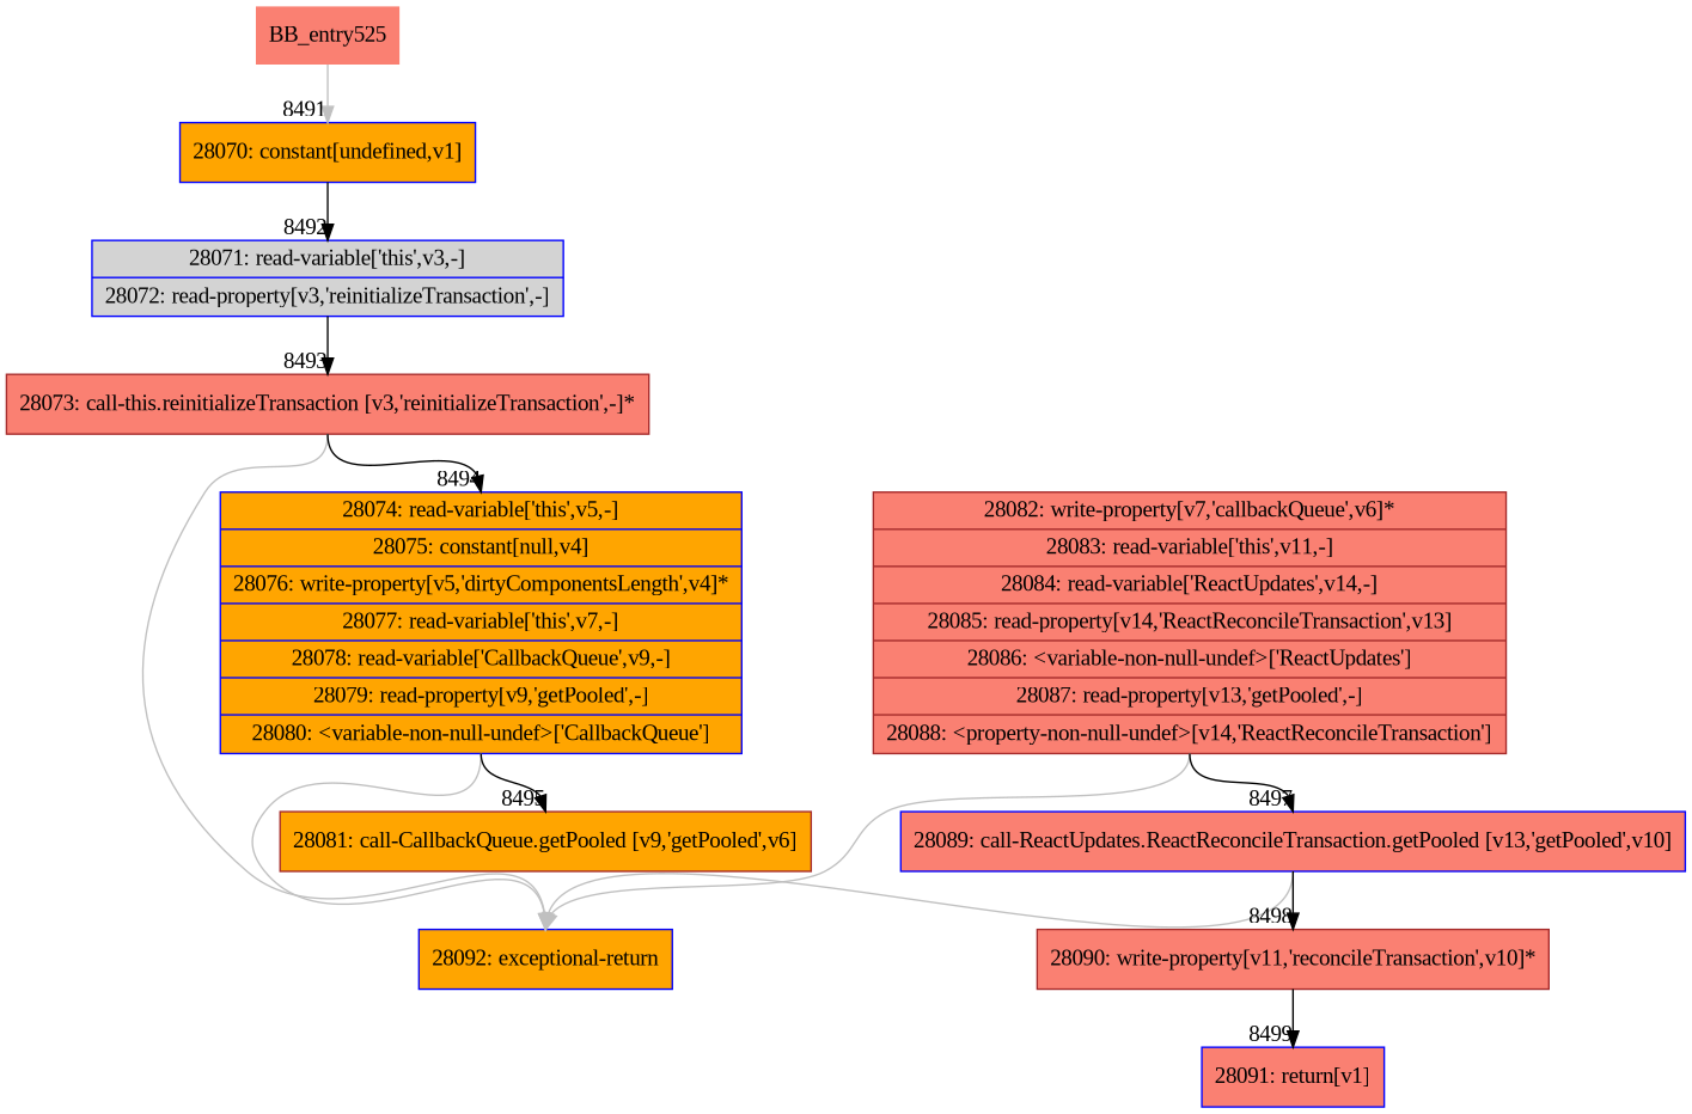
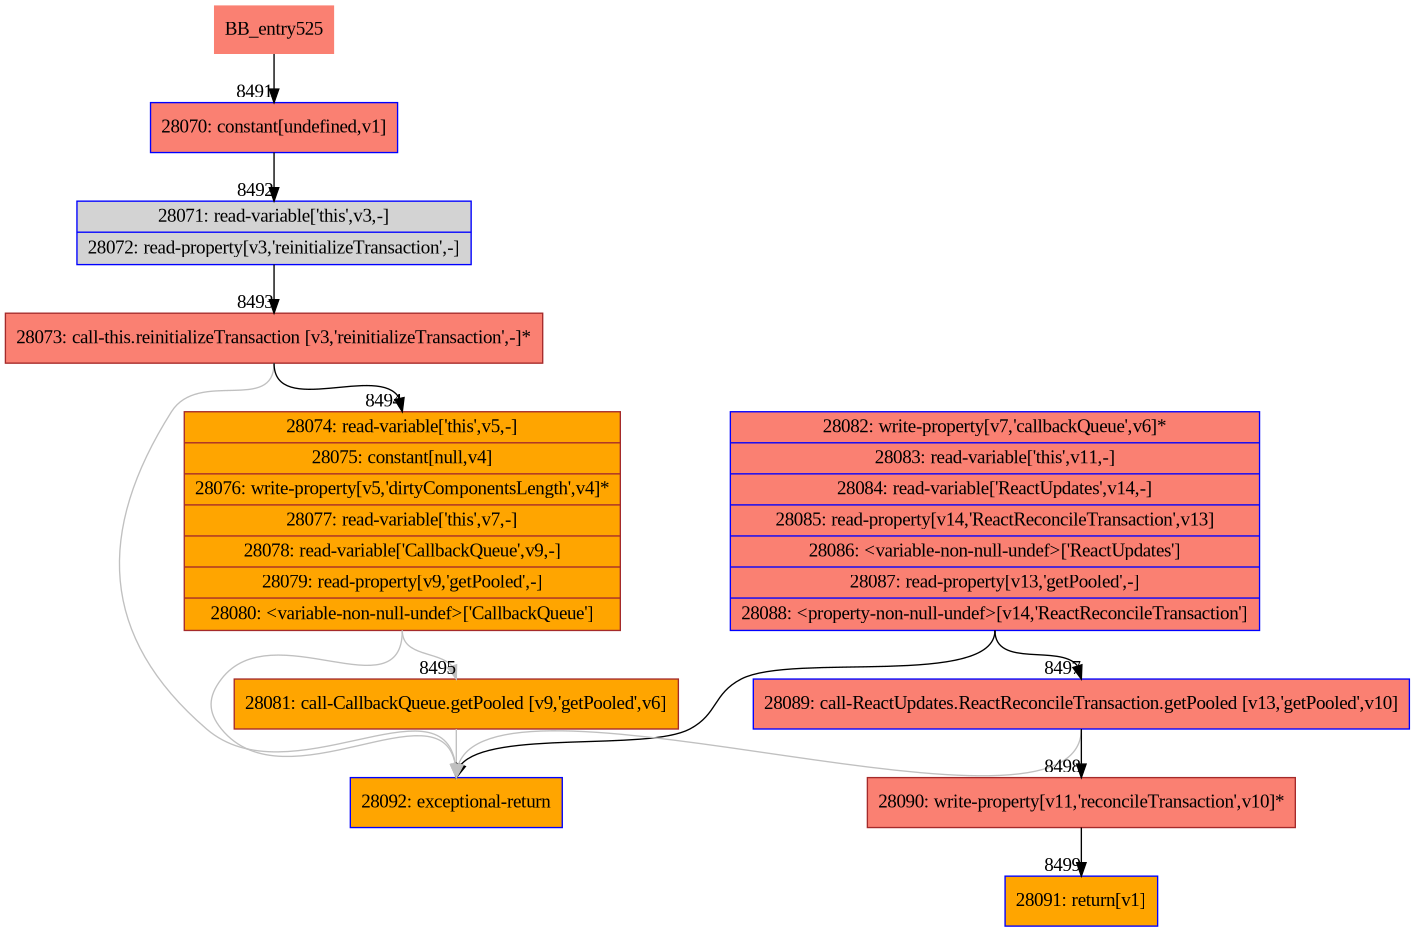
  digraph {
    fontname="Liberation Serif"
    rankdir=TD
    node [color=blue fillcolor=salmon fontname="Liberation Serif" shape=record style=filled]
    edge [fontname="Liberation Serif" headport=n tailport=s]
    n1 [label=BB_entry525 shape=none]
-   n2 [fillcolor=orange label="{28070: constant[undefined,v1]}"]
+   n2 [label="{28070: constant[undefined,v1]}"]
    n3 [fillcolor=lightgrey label="{28071: read-variable['this',v3,-]|28072: read-property[v3,'reinitializeTransaction',-]}"]
    n4 [color=brown label="{28073: call-this.reinitializeTransaction [v3,'reinitializeTransaction',-]*}"]
    n5 [fillcolor=orange label="{28092: exceptional-return}"]
-   n6 [fillcolor=orange label="{28074: read-variable['this',v5,-]|28075: constant[null,v4]|28076: write-property[v5,'dirtyComponentsLength',v4]*|28077: read-variable['this',v7,-]|28078: read-variable['CallbackQueue',v9,-]|28079: read-property[v9,'getPooled',-]|28080: \<variable-non-null-undef\>['CallbackQueue']}"]
+   n6 [color=brown fillcolor=orange label="{28074: read-variable['this',v5,-]|28075: constant[null,v4]|28076: write-property[v5,'dirtyComponentsLength',v4]*|28077: read-variable['this',v7,-]|28078: read-variable['CallbackQueue',v9,-]|28079: read-property[v9,'getPooled',-]|28080: \<variable-non-null-undef\>['CallbackQueue']}"]
    n7 [color=brown fillcolor=orange label="{28081: call-CallbackQueue.getPooled [v9,'getPooled',v6]}"]
-   n8 [color=brown label="{28082: write-property[v7,'callbackQueue',v6]*|28083: read-variable['this',v11,-]|28084: read-variable['ReactUpdates',v14,-]|28085: read-property[v14,'ReactReconcileTransaction',v13]|28086: \<variable-non-null-undef\>['ReactUpdates']|28087: read-property[v13,'getPooled',-]|28088: \<property-non-null-undef\>[v14,'ReactReconcileTransaction']}"]
+   n8 [label="{28082: write-property[v7,'callbackQueue',v6]*|28083: read-variable['this',v11,-]|28084: read-variable['ReactUpdates',v14,-]|28085: read-property[v14,'ReactReconcileTransaction',v13]|28086: \<variable-non-null-undef\>['ReactUpdates']|28087: read-property[v13,'getPooled',-]|28088: \<property-non-null-undef\>[v14,'ReactReconcileTransaction']}"]
    n9 [label="{28089: call-ReactUpdates.ReactReconcileTransaction.getPooled [v13,'getPooled',v10]}"]
    n10 [color=brown label="{28090: write-property[v11,'reconcileTransaction',v10]*}"]
-   n11 [label="{28091: return[v1]}"]
-   n1 -> n2 [headlabel="    8491" color=gray]
+   n11 [fillcolor=orange label="{28091: return[v1]}"]
+   n1 -> n2 [headlabel="    8491"]
    n2 -> n3 [headlabel="      8492"]
    n3 -> n4 [headlabel="      8493"]
    n4 -> n5 [color=gray]
    n4 -> n6 [headlabel="      8494"]
    n6 -> n5 [color=gray]
-   n6 -> n7 [headlabel="      8495"]
-   n8 -> n5 [color=gray]
+   n6 -> n7 [headlabel="      8495" color=gray]
+   n7 -> n5 [color=gray]
+   n8 -> n5 [color=black]
    n8 -> n9 [headlabel="      8497"]
    n9 -> n5 [color=gray]
    n9 -> n10 [headlabel="      8498"]
    n10 -> n11 [headlabel="      8499"]
  }
